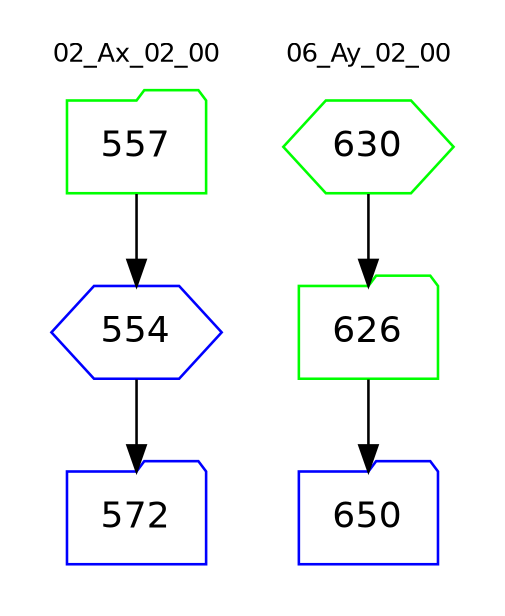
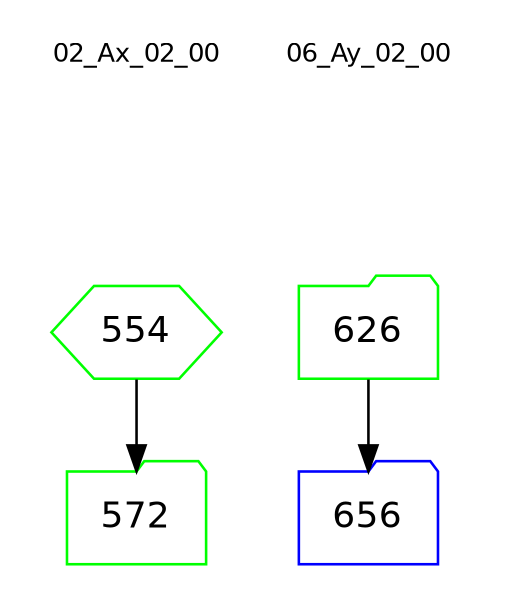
  digraph {
    fontname="DejaVu Sans"
    node [color=green fontname="DejaVu Sans" shape=folder]
    edge [color=black fontname="DejaVu Sans"]
-   n1 [label=557]
-   n2 [color=blue label=554 shape=hexagon]
-   n3 [color=blue label=572]
-   n4 [label=630 shape=hexagon]
+   n2 [label=554 shape=hexagon]
+   n3 [label=572]
    n5 [label=626]
-   n6 [color=blue label=650]
+   n6 [color=blue label=656]
    subgraph cluster_1 {
      color=white
      fontsize=10
      label="02_Ax_02_00"
-     n1
      n2
      n3
    }
    subgraph cluster_2 {
      color=white
      fontsize=10
      label="06_Ay_02_00"
-     n4
      n5
      n6
    }
-   n1 -> n2
    n2 -> n3
-   n4 -> n5
    n5 -> n6
  }
